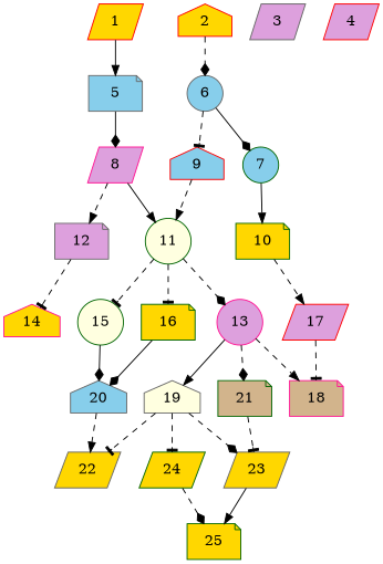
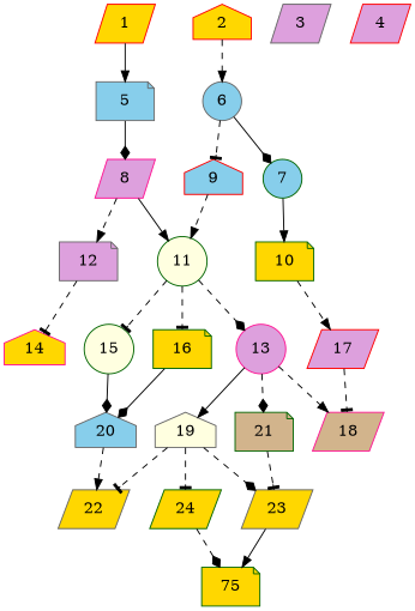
  digraph {
    node [alpha=0.08 color=gray40 fillcolor=gold shape=parallelogram style=filled]
    edge [arrowhead=normal style=dashed]
    1 [alpha=0.10 color=red expect_size=48507904]
    5 [alpha=0.16 expect_size=44934144 fillcolor=skyblue shape=note]
    8 [alpha=0.01 color=deeppink expect_size=49410048 fillcolor=plum]
    11 [alpha=0.10 color=darkgreen expect_size=39640064 fillcolor=lightyellow shape=circle]
    12 [alpha=0.04 expect_size=15424512 fillcolor=plum shape=note]
    2 [alpha=0.06 color=red expect_size=22685696 shape=house]
    6 [alpha=0.06 expect_size=19824640 fillcolor=skyblue shape=circle]
    7 [alpha=0.02 color=darkgreen expect_size=39574528 fillcolor=skyblue shape=circle]
    9 [alpha=0.04 color=red expect_size=52139008 fillcolor=skyblue shape=house]
    10 [alpha=0.07 color=darkgreen expect_size=49292288 shape=note]
    3 [alpha=0.12 expect_size=45478912 fillcolor=plum]
    4 [alpha=0.12 color=red expect_size=29163520 fillcolor=plum]
    13 [color=deeppink expect_size=29150208 fillcolor=plum shape=circle]
    15 [alpha=0.18 color=darkgreen expect_size=40338432 fillcolor=lightyellow shape=circle]
    16 [alpha=0.19 color=darkgreen expect_size=30773248 shape=note]
    14 [alpha=0.14 color=deeppink expect_size=10936320 shape=house]
    17 [alpha=0.14 color=red expect_size=44315648 fillcolor=plum]
-   18 [alpha=0.20 color=deeppink expect_size=50073600 fillcolor=tan shape=note]
+   18 [alpha=0.20 color=deeppink expect_size=50073600 fillcolor=tan]
    19 [alpha=0.09 expect_size=51291136 fillcolor=lightyellow shape=house]
    21 [alpha=0.17 color=darkgreen expect_size=29044736 fillcolor=tan shape=note]
    20 [alpha=0.14 expect_size=13200384 fillcolor=skyblue shape=house]
    22 [expect_size=52301824]
    23 [alpha=0.15 expect_size=14818304]
    24 [alpha=0.13 color=darkgreen expect_size=34553856]
-   25 [color=darkgreen expect_size=21123072 shape=note]
+   25 [color=darkgreen expect_size=21123072 shape=note label=75]
    1 -> 5 [style=solid]
    5 -> 8 [arrowhead=diamond style=solid]
    8 -> 11 [style=solid]
    8 -> 12
    11 -> 13 [arrowhead=diamond]
    11 -> 15 [arrowhead=tee]
    11 -> 16 [arrowhead=tee]
    12 -> 14 [arrowhead=tee]
-   2 -> 6 [arrowhead=diamond]
+   2 -> 6
    6 -> 7 [arrowhead=diamond style=solid]
    6 -> 9 [arrowhead=tee]
    7 -> 10 [style=solid]
    9 -> 11
    10 -> 17
    13 -> 18
    13 -> 19 [style=solid]
    13 -> 21 [arrowhead=diamond]
    15 -> 20 [arrowhead=diamond style=solid]
    16 -> 20 [arrowhead=diamond style=solid]
    17 -> 18 [arrowhead=tee]
    19 -> 22 [arrowhead=tee]
    19 -> 23 [arrowhead=diamond]
    19 -> 24 [arrowhead=tee]
    21 -> 23 [arrowhead=tee]
    20 -> 22
    23 -> 25 [style=solid]
    24 -> 25 [arrowhead=diamond]
  }
